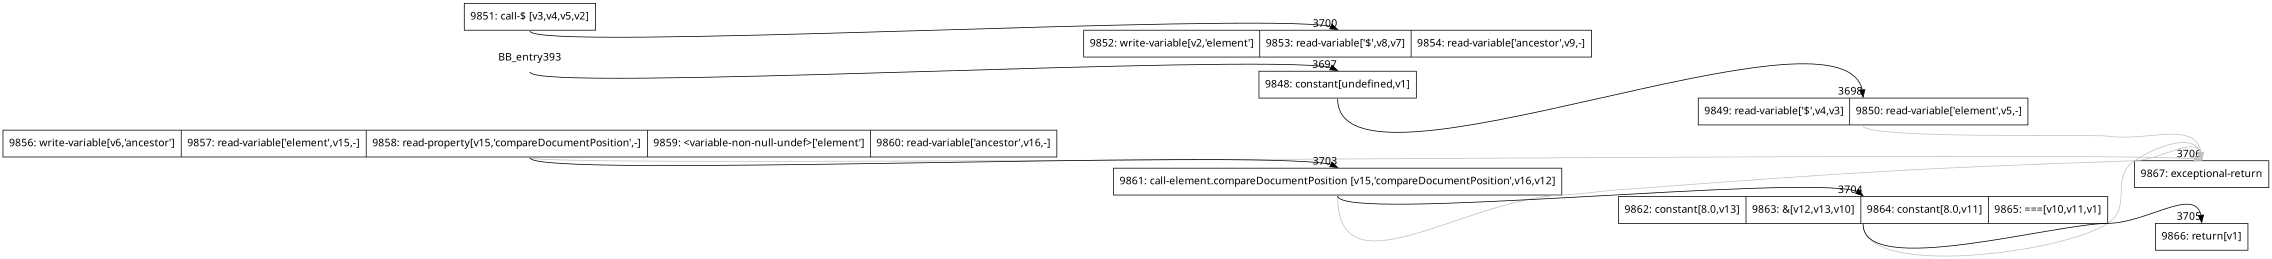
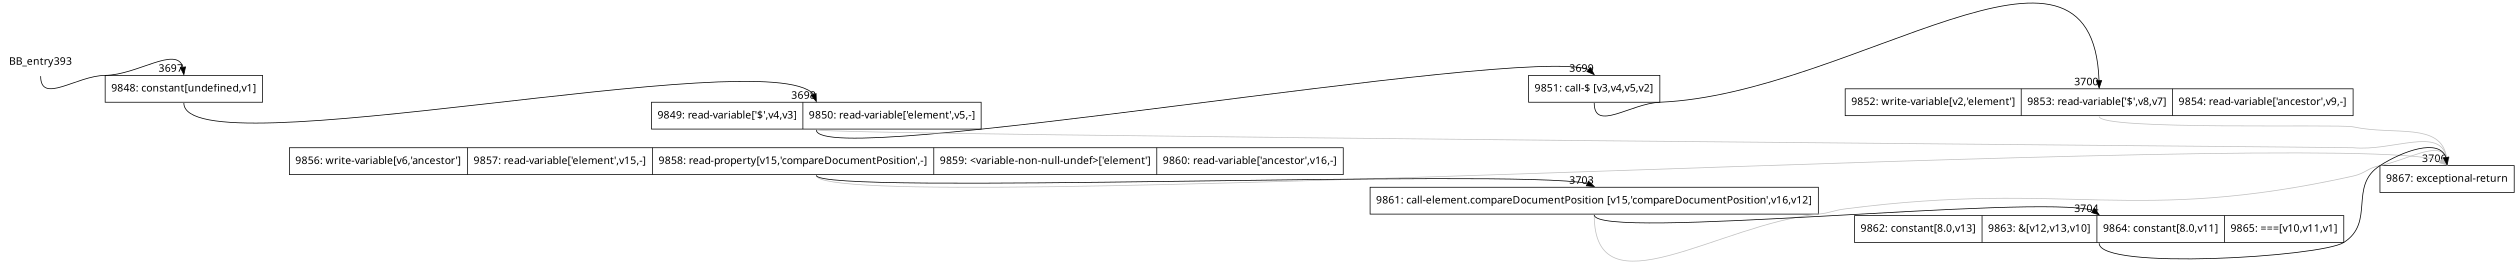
  digraph {
    fontname="Noto Sans"
    rankdir=LR
    node [fontname="Noto Sans" shape=record]
    edge [fontname="Noto Sans" headport=n tailport=s]
    n1 [label=BB_entry393 shape=none]
    n2 [label="{9848: constant[undefined,v1]}"]
    n3 [label="{9849: read-variable['$',v4,v3]|9850: read-variable['element',v5,-]}"]
    n4 [label="{9851: call-$ [v3,v4,v5,v2]}"]
    n5 [label="{9867: exceptional-return}"]
    n6 [label="{9852: write-variable[v2,'element']|9853: read-variable['$',v8,v7]|9854: read-variable['ancestor',v9,-]}"]
    n7 [label="{9856: write-variable[v6,'ancestor']|9857: read-variable['element',v15,-]|9858: read-property[v15,'compareDocumentPosition',-]|9859: \<variable-non-null-undef\>['element']|9860: read-variable['ancestor',v16,-]}"]
    n8 [label="{9861: call-element.compareDocumentPosition [v15,'compareDocumentPosition',v16,v12]}"]
    n9 [label="{9862: constant[8.0,v13]|9863: &[v12,v13,v10]|9864: constant[8.0,v11]|9865: ===[v10,v11,v1]}"]
-   n10 [label="{9866: return[v1]}"]
    n1 -> n2 [headlabel="    3697"]
    n2 -> n3 [headlabel="      3698"]
+   n3 -> n4 [headlabel="      3699"]
    n3 -> n5 [color=gray headlabel="      3706"]
    n4 -> n6 [headlabel="      3700"]
+   n6 -> n5 [color=gray]
    n7 -> n5 [color=gray]
    n7 -> n8 [headlabel="      3703"]
    n8 -> n5 [color=gray]
    n8 -> n9 [headlabel="      3704"]
-   n9 -> n5 [color=gray]
-   n9 -> n10 [headlabel="      3705"]
+   n9 -> n5 [color=black]
  }
